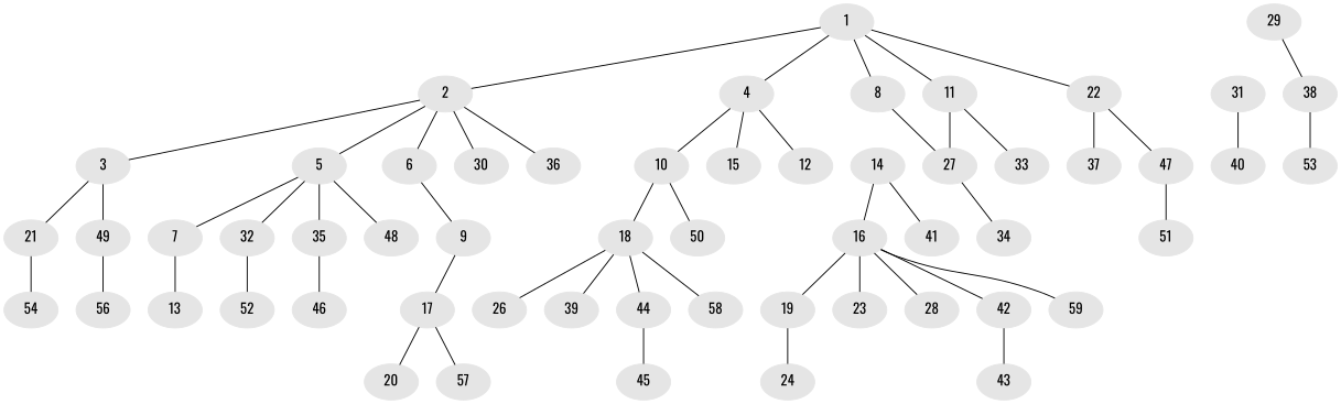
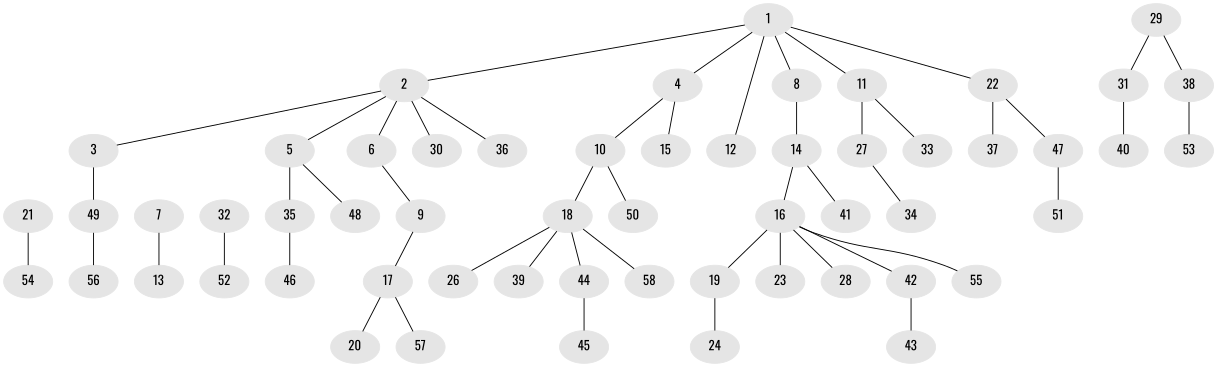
  graph {
    fontname=Oswald
    node [color=gray90 fontname=Oswald style=filled]
    edge [fontname=Oswald]
    1
    2
    4
    8
    11
    22
    3
    5
    6
    30
    36
    10
    12
    15
    14
    27
    33
    37
    47
    21
    49
    7
    32
    35
    48
    9
    54
    56
    18
    50
    13
    52
    46
    17
    16
    41
    20
    57
    26
    39
    44
    58
    29
    31
    38
    34
    19
    23
    28
    42
-   55 [label=59]
+   55
    24
    43
    45
    51
    40
    53
    1 -- 2
    1 -- 4
    1 -- 8
    1 -- 11
    1 -- 22
    2 -- 3
    2 -- 5
    2 -- 6
    2 -- 30
    2 -- 36
    4 -- 10
-   4 -- 12
+   1 -- 12
    4 -- 15
-   8 -- 27
+   8 -- 14
    11 -- 27
    11 -- 33
    22 -- 37
    22 -- 47
-   3 -- 21
    3 -- 49
-   5 -- 7
-   5 -- 32
    5 -- 35
    5 -- 48
    6 -- 9
    10 -- 18
    10 -- 50
    14 -- 16
    14 -- 41
    27 -- 34
    47 -- 51
    21 -- 54
    49 -- 56
    7 -- 13
    32 -- 52
    35 -- 46
    9 -- 17
    18 -- 26
    18 -- 39
    18 -- 44
    18 -- 58
    17 -- 20
    17 -- 57
    16 -- 19
    16 -- 23
    16 -- 28
    16 -- 42
    16 -- 55
    44 -- 45
+   29 -- 31
    29 -- 38
    31 -- 40
    38 -- 53
    19 -- 24
    42 -- 43
  }
